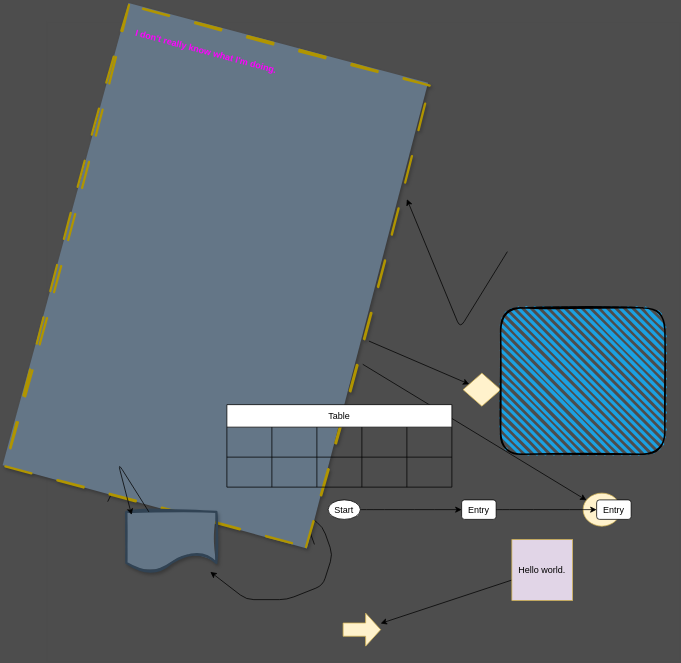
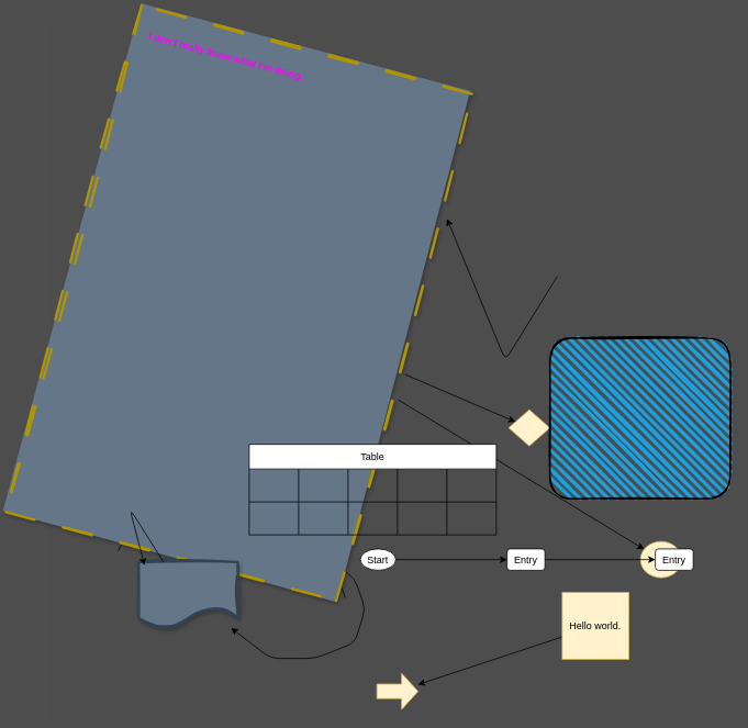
  <mxCell id="0" />
  <mxCell id="1" parent="0" />
  <mxCell id="2" style="edgeStyle=none;html=1;" parent="1" source="17" edge="1"><mxGeometry relative="1" as="geometry"><mxPoint x="340" y="650" as="targetPoint" /></mxGeometry></mxCell>
  <mxCell id="3" value="" style="edgeStyle=none;html=1;" parent="1" source="17" target="5" edge="1"><mxGeometry relative="1" as="geometry" /></mxCell>
  <mxCell id="4" value="" style="edgeStyle=none;html=1;" parent="1" source="17" target="6" edge="1"><mxGeometry relative="1" as="geometry" /></mxCell>
  <mxCell id="5" value="" style="rhombus;whiteSpace=wrap;html=1;fillColor=#fff2cc;strokeColor=#d6b656;" parent="1" vertex="1"><mxGeometry x="555" y="468" width="50" height="44" as="geometry" /></mxCell>
  <mxCell id="6" value="" style="ellipse;whiteSpace=wrap;html=1;fillColor=#fff2cc;strokeColor=#d6b656;" parent="1" vertex="1"><mxGeometry x="715" y="628" width="50" height="44" as="geometry" /></mxCell>
  <mxCell id="7" value="" style="edgeStyle=none;html=1;" parent="1" source="8" target="9" edge="1"><mxGeometry relative="1" as="geometry" /></mxCell>
- <mxCell id="8" value="Hello world." style="whiteSpace=wrap;html=1;aspect=fixed;fillColor=#e1d5e7;strokeColor=#d6b656;" parent="1" vertex="1"><mxGeometry x="620" y="690" width="81" height="81" as="geometry" /></mxCell>
+ <mxCell id="8" value="Hello world." style="whiteSpace=wrap;html=1;aspect=fixed;fillColor=#fff2cc;strokeColor=#d6b656;" parent="1" vertex="1"><mxGeometry x="620" y="690" width="81" height="81" as="geometry" /></mxCell>
  <mxCell id="9" value="" style="shape=singleArrow;whiteSpace=wrap;html=1;arrowWidth=0.4;arrowSize=0.4;fillColor=#fff2cc;strokeColor=#d6b656;" parent="1" vertex="1"><mxGeometry x="395" y="788" width="50" height="44" as="geometry" /></mxCell>
  <mxCell id="10" value="Start" style="ellipse" parent="1" vertex="1"><mxGeometry x="375" y="637" width="43" height="26" as="geometry" /></mxCell>
  <mxCell id="11" value="Entry" style="rounded=1;" parent="1" vertex="1"><mxGeometry x="553" y="637" width="46" height="26" as="geometry" /></mxCell>
  <mxCell id="12" value="" style="curved=1;noEdgeStyle=1;orthogonal=1;" parent="1" source="10" target="11" edge="1"><mxGeometry relative="1" as="geometry" /></mxCell>
  <mxCell id="13" value="Entry" style="rounded=1;" parent="1" vertex="1"><mxGeometry x="733" y="637" width="46" height="26" as="geometry" /></mxCell>
  <mxCell id="14" value="" style="curved=1;noEdgeStyle=1;orthogonal=1;" parent="1" source="11" target="13" edge="1"><mxGeometry relative="1" as="geometry" /></mxCell>
  <mxCell id="15" value="" style="rounded=1;whiteSpace=wrap;html=1;strokeWidth=2;fillWeight=4;hachureGap=8;hachureAngle=45;fillColor=#1ba1e2;sketch=1;" parent="1" vertex="1"><mxGeometry x="605" y="381" width="219" height="195" as="geometry" /></mxCell>
  <mxCell id="16" value="" style="edgeStyle=none;html=1;" edge="1" parent="1" source="17" target="18"><mxGeometry relative="1" as="geometry"><Array as="points"><mxPoint x="109" y="582" /><mxPoint x="176" y="620" /><mxPoint x="241" y="613" /><mxPoint x="308" y="627" /><mxPoint x="368" y="673" /><mxPoint x="381" y="710" /><mxPoint x="368" y="751" /><mxPoint x="320" y="770" /><mxPoint x="266" y="770" /></Array></mxGeometry></mxCell>
  <mxCell id="17" value="&lt;p style=&quot;padding-left: 16px; padding-top: 8px;&quot;&gt;&lt;font color=&quot;#ff66ff&quot; style=&quot;color: rgb(255, 0, 255);&quot;&gt;&lt;b style=&quot;&quot;&gt;I don't really know what I'm doing.&lt;/b&gt;&lt;/font&gt;&lt;/p&gt;" style="html=1;align=left;strokeWidth=3;perimeterSpacing=10;rounded=0;glass=0;shadow=1;fillStyle=solid;fillColor=#647687;strokeColor=#B09500;horizontal=1;verticalAlign=top;labelPosition=center;verticalLabelPosition=middle;textShadow=0;labelBorderColor=none;labelBackgroundColor=none;whiteSpace=wrap;flipH=0;flipV=1;fontFamily=Helvetica;fontColor=#000000;sketch=1;curveFitting=1;jiggle=2;dashed=1;dashPattern=12 12;rotation=15;" parent="1" vertex="1"><mxGeometry x="20" y="20" width="415" height="637" as="geometry" /></mxCell>
  <mxCell id="18" value="" style="shape=document;whiteSpace=wrap;html=1;boundedLbl=1;align=left;verticalAlign=top;fillColor=#647687;strokeColor=#314354;fontColor=light-dark(#ffffff, #ededed);strokeWidth=3;sketch=1;curveFitting=1;jiggle=2;rounded=1;glass=0;shadow=1;fillStyle=solid;labelBorderColor=none;labelBackgroundColor=none;" vertex="1" parent="1"><mxGeometry x="106" y="653" width="120" height="80" as="geometry" /></mxCell>
  <mxCell id="19" style="edgeStyle=none;html=1;exitX=0.25;exitY=0;exitDx=0;exitDy=0;entryX=0.058;entryY=0.05;entryDx=0;entryDy=0;entryPerimeter=0;" edge="1" parent="1" source="18" target="18"><mxGeometry relative="1" as="geometry"><Array as="points"><mxPoint x="95" y="588" /></Array></mxGeometry></mxCell>
  <mxCell id="20" style="edgeStyle=none;html=1;entryX=1;entryY=0.25;entryDx=0;entryDy=0;" edge="1" parent="1" target="17"><mxGeometry relative="1" as="geometry"><mxPoint x="614" y="306" as="sourcePoint" /><Array as="points"><mxPoint x="551" y="408" /></Array></mxGeometry></mxCell>
  <mxCell id="21" value="Table" style="shape=table;startSize=30;container=1;collapsible=0;childLayout=tableLayout;" vertex="1" parent="1"><mxGeometry x="240" y="510" width="300" height="110" as="geometry" /></mxCell>
  <mxCell id="22" value="" style="shape=tableRow;horizontal=0;startSize=0;swimlaneHead=0;swimlaneBody=0;strokeColor=inherit;top=0;left=0;bottom=0;right=0;collapsible=0;dropTarget=0;fillColor=none;points=[[0,0.5],[1,0.5]];portConstraint=eastwest;" vertex="1" parent="21"><mxGeometry y="30" width="300" height="40" as="geometry" /></mxCell>
  <mxCell id="23" value="" style="shape=partialRectangle;html=1;whiteSpace=wrap;connectable=0;strokeColor=inherit;overflow=hidden;fillColor=none;top=0;left=0;bottom=0;right=0;pointerEvents=1;" vertex="1" parent="22"><mxGeometry width="60" height="40" as="geometry"><mxRectangle width="60" height="40" as="alternateBounds" /></mxGeometry></mxCell>
  <mxCell id="24" value="" style="shape=partialRectangle;html=1;whiteSpace=wrap;connectable=0;strokeColor=inherit;overflow=hidden;fillColor=none;top=0;left=0;bottom=0;right=0;pointerEvents=1;" vertex="1" parent="22"><mxGeometry x="60" width="60" height="40" as="geometry"><mxRectangle width="60" height="40" as="alternateBounds" /></mxGeometry></mxCell>
  <mxCell id="25" value="" style="shape=partialRectangle;html=1;whiteSpace=wrap;connectable=0;strokeColor=inherit;overflow=hidden;fillColor=none;top=0;left=0;bottom=0;right=0;pointerEvents=1;" vertex="1" parent="22"><mxGeometry x="120" width="60" height="40" as="geometry"><mxRectangle width="60" height="40" as="alternateBounds" /></mxGeometry></mxCell>
  <mxCell id="26" value="" style="shape=partialRectangle;html=1;whiteSpace=wrap;connectable=0;strokeColor=inherit;overflow=hidden;fillColor=none;top=0;left=0;bottom=0;right=0;pointerEvents=1;" vertex="1" parent="22"><mxGeometry x="180" width="60" height="40" as="geometry"><mxRectangle width="60" height="40" as="alternateBounds" /></mxGeometry></mxCell>
  <mxCell id="27" value="" style="shape=partialRectangle;html=1;whiteSpace=wrap;connectable=0;strokeColor=inherit;overflow=hidden;fillColor=none;top=0;left=0;bottom=0;right=0;pointerEvents=1;" vertex="1" parent="22"><mxGeometry x="240" width="60" height="40" as="geometry"><mxRectangle width="60" height="40" as="alternateBounds" /></mxGeometry></mxCell>
  <mxCell id="28" value="" style="shape=tableRow;horizontal=0;startSize=0;swimlaneHead=0;swimlaneBody=0;strokeColor=inherit;top=0;left=0;bottom=0;right=0;collapsible=0;dropTarget=0;fillColor=none;points=[[0,0.5],[1,0.5]];portConstraint=eastwest;" vertex="1" parent="21"><mxGeometry y="70" width="300" height="40" as="geometry" /></mxCell>
  <mxCell id="29" value="" style="shape=partialRectangle;html=1;whiteSpace=wrap;connectable=0;strokeColor=inherit;overflow=hidden;fillColor=none;top=0;left=0;bottom=0;right=0;pointerEvents=1;" vertex="1" parent="28"><mxGeometry width="60" height="40" as="geometry"><mxRectangle width="60" height="40" as="alternateBounds" /></mxGeometry></mxCell>
  <mxCell id="30" value="" style="shape=partialRectangle;html=1;whiteSpace=wrap;connectable=0;strokeColor=inherit;overflow=hidden;fillColor=none;top=0;left=0;bottom=0;right=0;pointerEvents=1;" vertex="1" parent="28"><mxGeometry x="60" width="60" height="40" as="geometry"><mxRectangle width="60" height="40" as="alternateBounds" /></mxGeometry></mxCell>
  <mxCell id="31" value="" style="shape=partialRectangle;html=1;whiteSpace=wrap;connectable=0;strokeColor=inherit;overflow=hidden;fillColor=none;top=0;left=0;bottom=0;right=0;pointerEvents=1;" vertex="1" parent="28"><mxGeometry x="120" width="60" height="40" as="geometry"><mxRectangle width="60" height="40" as="alternateBounds" /></mxGeometry></mxCell>
  <mxCell id="32" value="" style="shape=partialRectangle;html=1;whiteSpace=wrap;connectable=0;strokeColor=inherit;overflow=hidden;fillColor=none;top=0;left=0;bottom=0;right=0;pointerEvents=1;" vertex="1" parent="28"><mxGeometry x="180" width="60" height="40" as="geometry"><mxRectangle width="60" height="40" as="alternateBounds" /></mxGeometry></mxCell>
  <mxCell id="33" value="" style="shape=partialRectangle;html=1;whiteSpace=wrap;connectable=0;strokeColor=inherit;overflow=hidden;fillColor=none;top=0;left=0;bottom=0;right=0;pointerEvents=1;" vertex="1" parent="28"><mxGeometry x="240" width="60" height="40" as="geometry"><mxRectangle width="60" height="40" as="alternateBounds" /></mxGeometry></mxCell>
